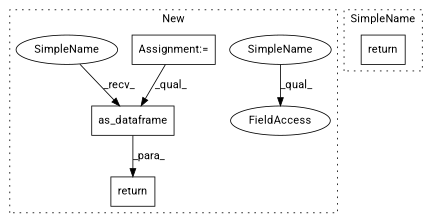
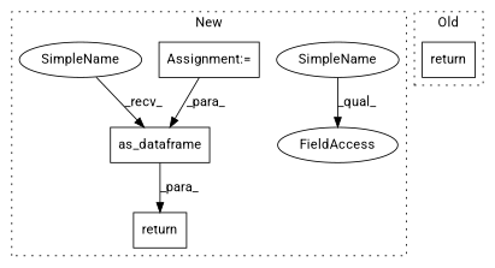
  digraph {
    fontname=Roboto
    node [a=41 fontname=Roboto l=7 s=2655 shape=box]
    edge [fontname=Roboto]
    n1 [a=32 l="13,1" label=as_dataframe s="2757,2778"]
    n2 [label=return s=2743]
    n3 [a=7 l=1 label="Assignment:=" s=2414]
    n4 [a=22 l=11 label=FieldAccess shape=ellipse]
    n5 [a=42 l=6 label=SimpleName shape=ellipse]
    n6 [a=42 l=6 label=SimpleName s=2750 shape=ellipse]
    n7 [label=return s=1496]
    subgraph cluster_1 {
      label=New
      style=dotted
      n1
      n2
      n3
      n4
      n5
      n6
    }
    subgraph cluster_2 {
-     label=SimpleName
+     label=Old
      style=dotted
      n7
    }
    n1 -> n2 [label=_para_]
-   n3 -> n1 [label=_qual_]
+   n3 -> n1 [label=_para_]
    n5 -> n4 [label=_qual_]
    n6 -> n1 [label=_recv_]
  }
